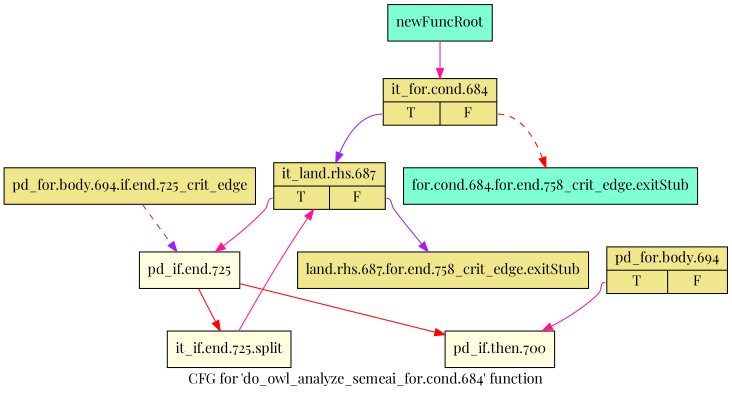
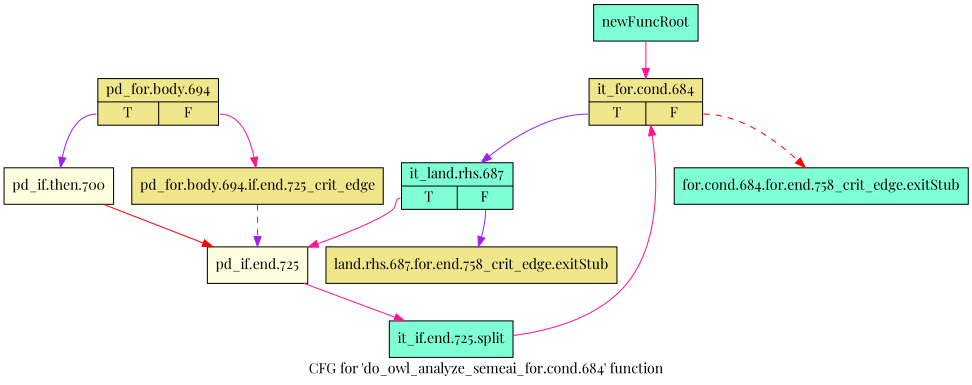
  digraph {
    fontname="Playfair Display"
    label="CFG for 'do_owl_analyze_semeai_for.cond.684' function"
    node [fillcolor=khaki fontname="Playfair Display" shape=record style=filled]
    edge [color=deeppink fontname="Playfair Display" style=solid]
    n1 [fillcolor=aquamarine label="{newFuncRoot}"]
    n2 [label="{it_for.cond.684|{<s0>T|<s1>F}}"]
    n3 [fillcolor=aquamarine label="{for.cond.684.for.end.758_crit_edge.exitStub}"]
-   n4 [label="{it_land.rhs.687|{<s0>T|<s1>F}}"]
+   n4 [fillcolor=aquamarine label="{it_land.rhs.687|{<s0>T|<s1>F}}"]
    n5 [label="{land.rhs.687.for.end.758_crit_edge.exitStub}"]
    n6 [fillcolor=lightyellow label="{pd_if.end.725}"]
    n7 [label="{pd_for.body.694|{<s0>T|<s1>F}}"]
    n8 [fillcolor=lightyellow label="{pd_if.then.700}"]
    n9 [label="{pd_for.body.694.if.end.725_crit_edge}"]
-   n10 [fillcolor=lightyellow label="{it_if.end.725.split}"]
+   n10 [fillcolor=aquamarine label="{it_if.end.725.split}"]
    n1 -> n2
    n2 -> n3 [color=red style=dashed tailport=s1]
    n2 -> n4 [color=purple tailport=s0]
    n4 -> n5 [color=purple tailport=s1]
    n4 -> n6 [tailport=s0]
-   n6 -> n10 [color=red]
-   n7 -> n8 [tailport=s0]
-   n6 -> n8 [color=red]
+   n6 -> n10
+   n7 -> n8 [color=purple tailport=s0]
+   n7 -> n9 [tailport=s1]
+   n8 -> n6 [color=red]
    n9 -> n6 [color=purple style=dashed]
-   n10 -> n4
+   n10 -> n2
  }
